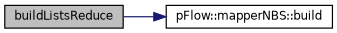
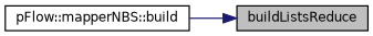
  digraph {
    rankdir=RL
    node [color=black fontname=Helvetica fontsize=10 shape=record style=filled]
    n1 [fillcolor=grey75 fontcolor=black height=0.2 label=buildListsReduce width=0.4]
    n2 [fillcolor=white height=0.2 label="pFlow::mapperNBS::build" width=0.4]
-   n2 -> n1 [color=midnightblue dir=back fontname=Helvetica fontsize=10 labelfontname=Helvetica labelfontsize=10 style=solid]
+   n1 -> n2 [color=midnightblue dir=back fontname=Helvetica fontsize=10 labelfontname=Helvetica labelfontsize=10 style=solid]
  }
